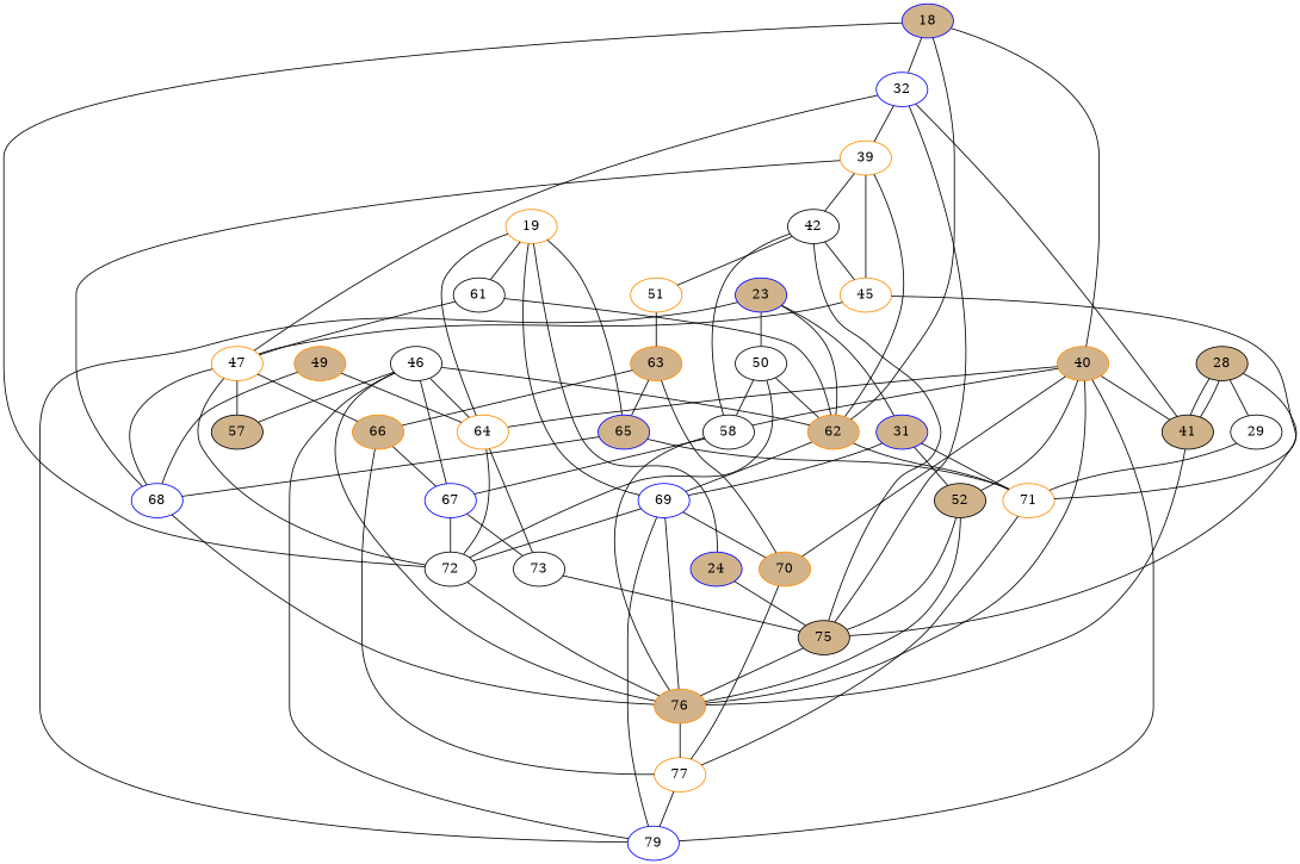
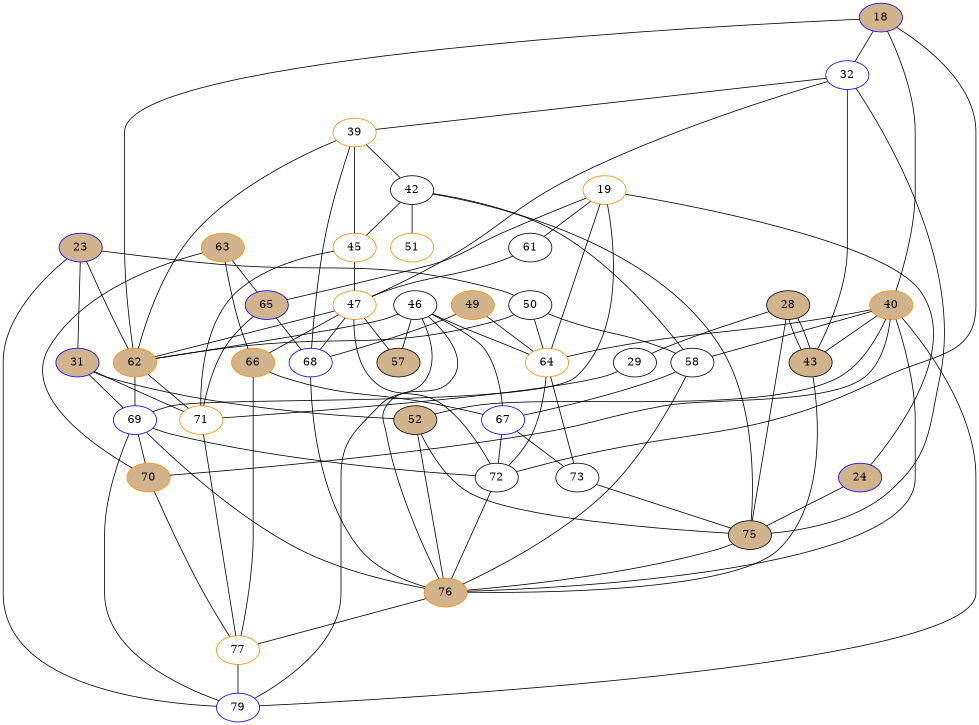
  graph {
    node [color=darkorange fillcolor=white style=filled]
    32 [color=blue super="+12"]
    47 [super="+5+34"]
    75 [color=black fillcolor=tan super="+1"]
-   41 [color=black fillcolor=tan]
+   41 [color=black fillcolor=tan label=43]
    39
    18 [color=blue fillcolor=tan]
    40 [fillcolor=tan super="+17"]
    62 [fillcolor=tan super="+3+61+56"]
    72 [color=black super="+13+53+27"]
    64 [super="+59"]
    79 [color=blue super="+78"]
    52 [color=black fillcolor=tan]
    58 [color=black]
    70 [fillcolor=tan super="+10"]
    76 [fillcolor=tan super="+55+60"]
    69 [color=blue super="+4+38+25+30"]
    71 [super="+36"]
    n18 [color=black label=61]
    19
    24 [color=blue fillcolor=tan]
    65 [color=blue fillcolor=tan]
    73 [color=black]
    68 [color=blue super="+26"]
    57 [color=black fillcolor=tan]
    66 [fillcolor=tan super="+54"]
    31 [color=blue fillcolor=tan super="+22"]
    23 [color=blue fillcolor=tan]
    50 [color=black super="+37"]
    28 [color=black fillcolor=tan]
    29 [color=black]
    77 [super="+20"]
    42 [color=black super="+8"]
    45 [super="+15"]
    51
    67 [color=blue super="+44"]
    63 [fillcolor=tan]
    46 [color=black super="+11+33"]
    49 [fillcolor=tan]
    32 -- 47
    32 -- 75
    32 -- 41
    32 -- 39
-   n18 -- 62 [weight=3]
+   47 -- 62 [weight=3]
    47 -- 72 [weight=2]
    47 -- 68 [weight=2]
    47 -- 57
    47 -- 66
    75 -- 76 [weight=2]
    41 -- 76
    39 -- 62
    39 -- 68
    39 -- 42
    39 -- 45
    18 -- 32
    18 -- 40
    18 -- 62
    18 -- 72
    40 -- 41
    40 -- 64
    40 -- 79
    40 -- 52
    40 -- 58
    40 -- 70
    40 -- 76
    62 -- 69 [weight=3]
    62 -- 71
    72 -- 76
    64 -- 72
    64 -- 73 [weight=2]
    52 -- 75
    52 -- 76
    58 -- 76
    58 -- 67
    70 -- 77
    76 -- 77
    69 -- 72
    69 -- 79
    69 -- 70
    69 -- 76 [weight=2]
    71 -- 77 [weight=2]
    n18 -- 47
    19 -- 64
    19 -- 69
    19 -- n18
    19 -- 24
    19 -- 65
    24 -- 75
    65 -- 71
    65 -- 68
    73 -- 75
    68 -- 76
    66 -- 77 [weight=2]
    66 -- 67
    31 -- 52 [weight=2]
    31 -- 69 [weight=2]
    31 -- 71
    23 -- 62
    23 -- 79
    23 -- 31
    23 -- 50 [weight=2]
    50 -- 62
-   50 -- 72
+   50 -- 64
    50 -- 58
    28 -- 75
    28 -- 41
    28 -- 41
    28 -- 29
    29 -- 71
    77 -- 79 [weight=2]
    42 -- 75
    42 -- 58
    42 -- 45 [weight=2]
    42 -- 51 [weight=2]
    45 -- 47
    45 -- 71 [weight=2]
-   51 -- 63
    67 -- 72 [weight=2]
    67 -- 73
    63 -- 70
    63 -- 65
    63 -- 66 [weight=2]
    46 -- 62 [weight=2]
    46 -- 64 [weight=2]
    46 -- 79
    46 -- 76
    46 -- 57
    46 -- 67 [weight=2]
    49 -- 64
    49 -- 68
  }
